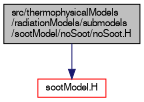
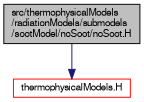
  digraph {
    node [fontname=FreeSans fontsize=10 shape=record]
    n1 [color=black fillcolor=grey75 fontcolor=black height=0.2 label="src/thermophysicalModels\l/radiationModels/submodels\l/sootModel/noSoot/noSoot.H" style=filled width=0.4]
-   n2 [color=red height=0.2 label="sootModel.H" width=0.4]
+   n2 [color=red height=0.2 label="thermophysicalModels.H" width=0.4]
    n1 -> n2 [color=midnightblue fontname=FreeSans fontsize=10 labelfontname=FreeSans labelfontsize=10 style=solid]
  }
